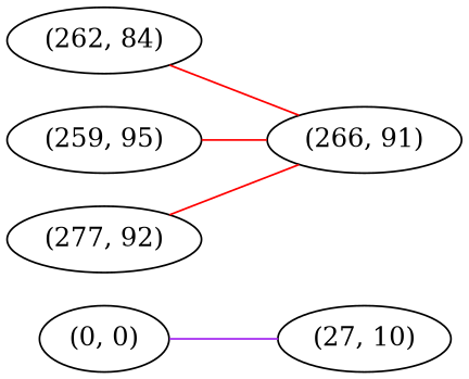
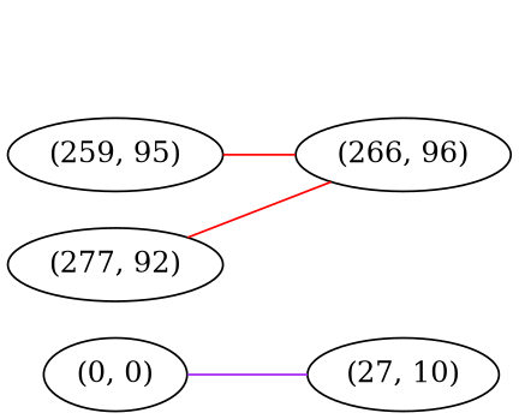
  graph {
    rankdir=LR
    edge [color=red weight=1]
    "(0, 0)"
    "(27, 10)"
-   "(262, 84)"
-   "(266, 91)"
+   "(266, 91)" [label="(266, 96)"]
    "(259, 95)"
    "(277, 92)"
    "(0, 0)" -- "(27, 10)" [color=purple weight=4]
-   "(262, 84)" -- "(266, 91)"
    "(259, 95)" -- "(266, 91)"
    "(277, 92)" -- "(266, 91)"
  }
